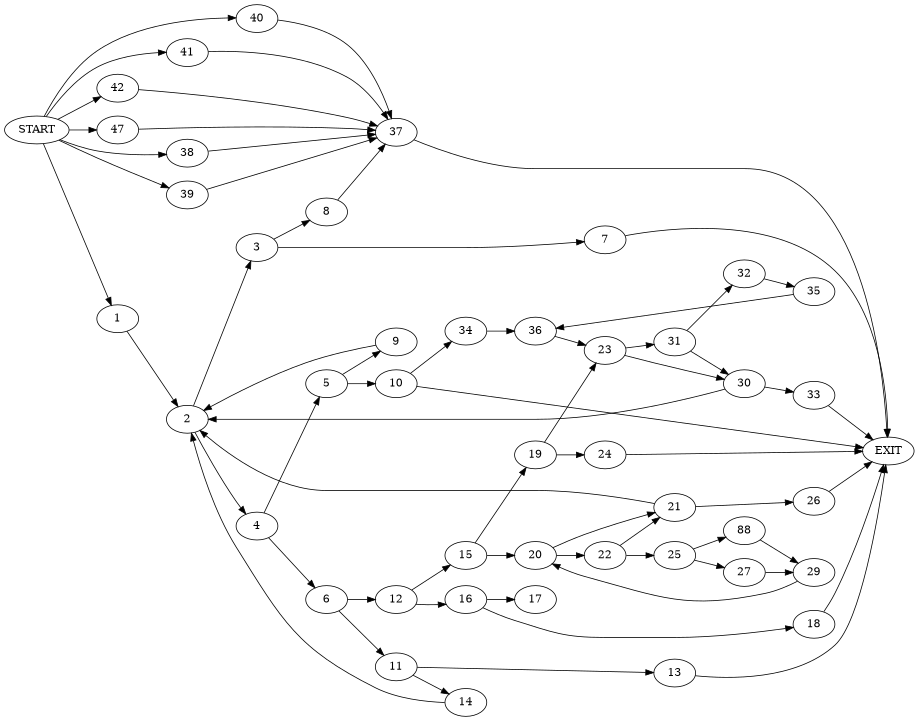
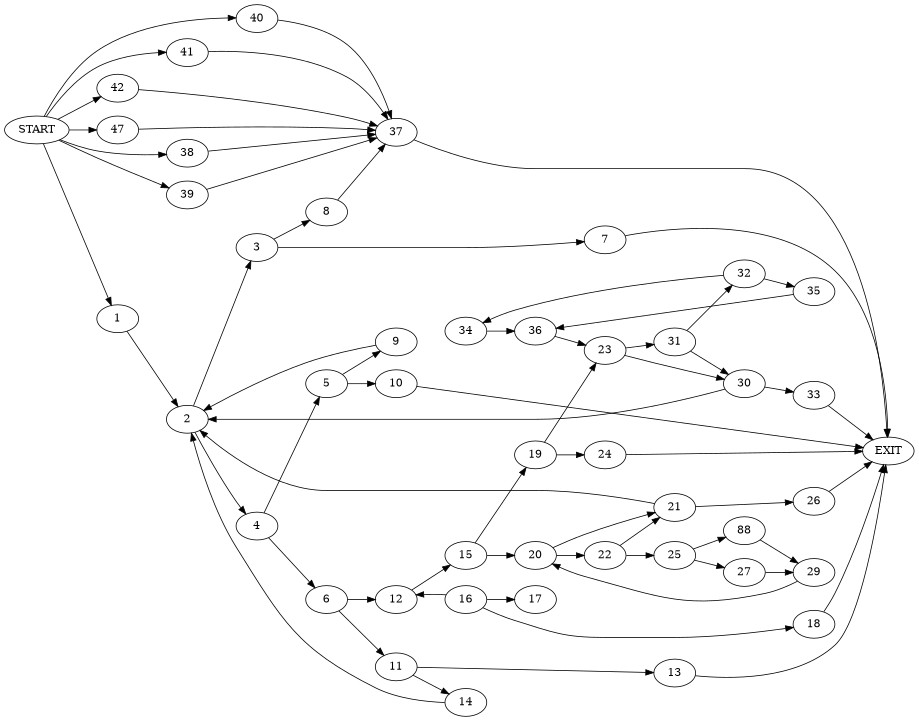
  digraph {
    rankdir=LR
    n1 [label=START]
    1
    38
    39
    40
    41
    42
    n8 [label=47]
    2
    37
    n11 [label=EXIT]
    3
    4
    7
    8
    5
    6
    9
    10
    11
    12
    13
    14
    15
    16
    19
    20
    17
    18
    23
    24
    21
    22
    30
    31
    26
    25
    27
    n39 [label=88]
    33
    32
    29
    34
    35
    36
    n1 -> 1
    n1 -> 38
    n1 -> 39
    n1 -> 40
    n1 -> 41
    n1 -> 42
    n1 -> n8
    1 -> 2
    38 -> 37
    39 -> 37
    40 -> 37
    41 -> 37
    42 -> 37
    n8 -> 37
    2 -> 3
    2 -> 4
    37 -> n11
    3 -> 7
    3 -> 8
    4 -> 5
    4 -> 6
    7 -> n11
    8 -> 37
    5 -> 9
    5 -> 10
    6 -> 11
    6 -> 12
    9 -> 2
    10 -> n11
    11 -> 13
    11 -> 14
    12 -> 15
-   12 -> 16
+   16 -> 12
    13 -> n11
    14 -> 2
    15 -> 19
    15 -> 20
    16 -> 17
    16 -> 18
    19 -> 23
    19 -> 24
    20 -> 21
    20 -> 22
    18 -> n11
    23 -> 30
    23 -> 31
    24 -> n11
    21 -> 2
    21 -> 26
    22 -> 21
    22 -> 25
    30 -> 2
    30 -> 33
    31 -> 30
    31 -> 32
    26 -> n11
    25 -> 27
    25 -> n39
    27 -> 29
    n39 -> 29
    33 -> n11
-   10 -> 34
+   32 -> 34
    32 -> 35
    29 -> 20
    34 -> 36
    35 -> 36
    36 -> 23
  }
